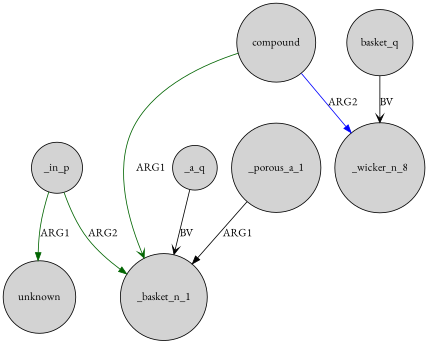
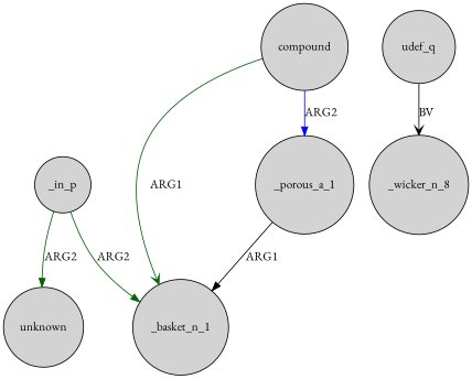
  digraph {
    fontname="EB Garamond"
    node [fontname="EB Garamond" shape=circle style=filled]
    edge [arrowhead=normal color=darkgreen fontname="EB Garamond"]
    _in_p
    unknown
    _basket_n_1
    n4 [label=_wicker_n_8]
-   udef_q [label=basket_q]
+   udef_q
    compound
-   _a_q
    _porous_a_1
-   _in_p -> unknown [label=ARG1]
+   _in_p -> unknown [label=ARG2]
    _in_p -> _basket_n_1 [label=ARG2]
    udef_q -> n4 [arrowhead=vee color=black label=BV]
    compound -> _basket_n_1 [arrowhead=vee label=ARG1]
-   compound -> n4 [color=blue label=ARG2]
-   _a_q -> _basket_n_1 [arrowhead=vee color=black label=BV]
+   compound -> _porous_a_1 [color=blue label=ARG2]
    _porous_a_1 -> _basket_n_1 [color=black label=ARG1]
  }
